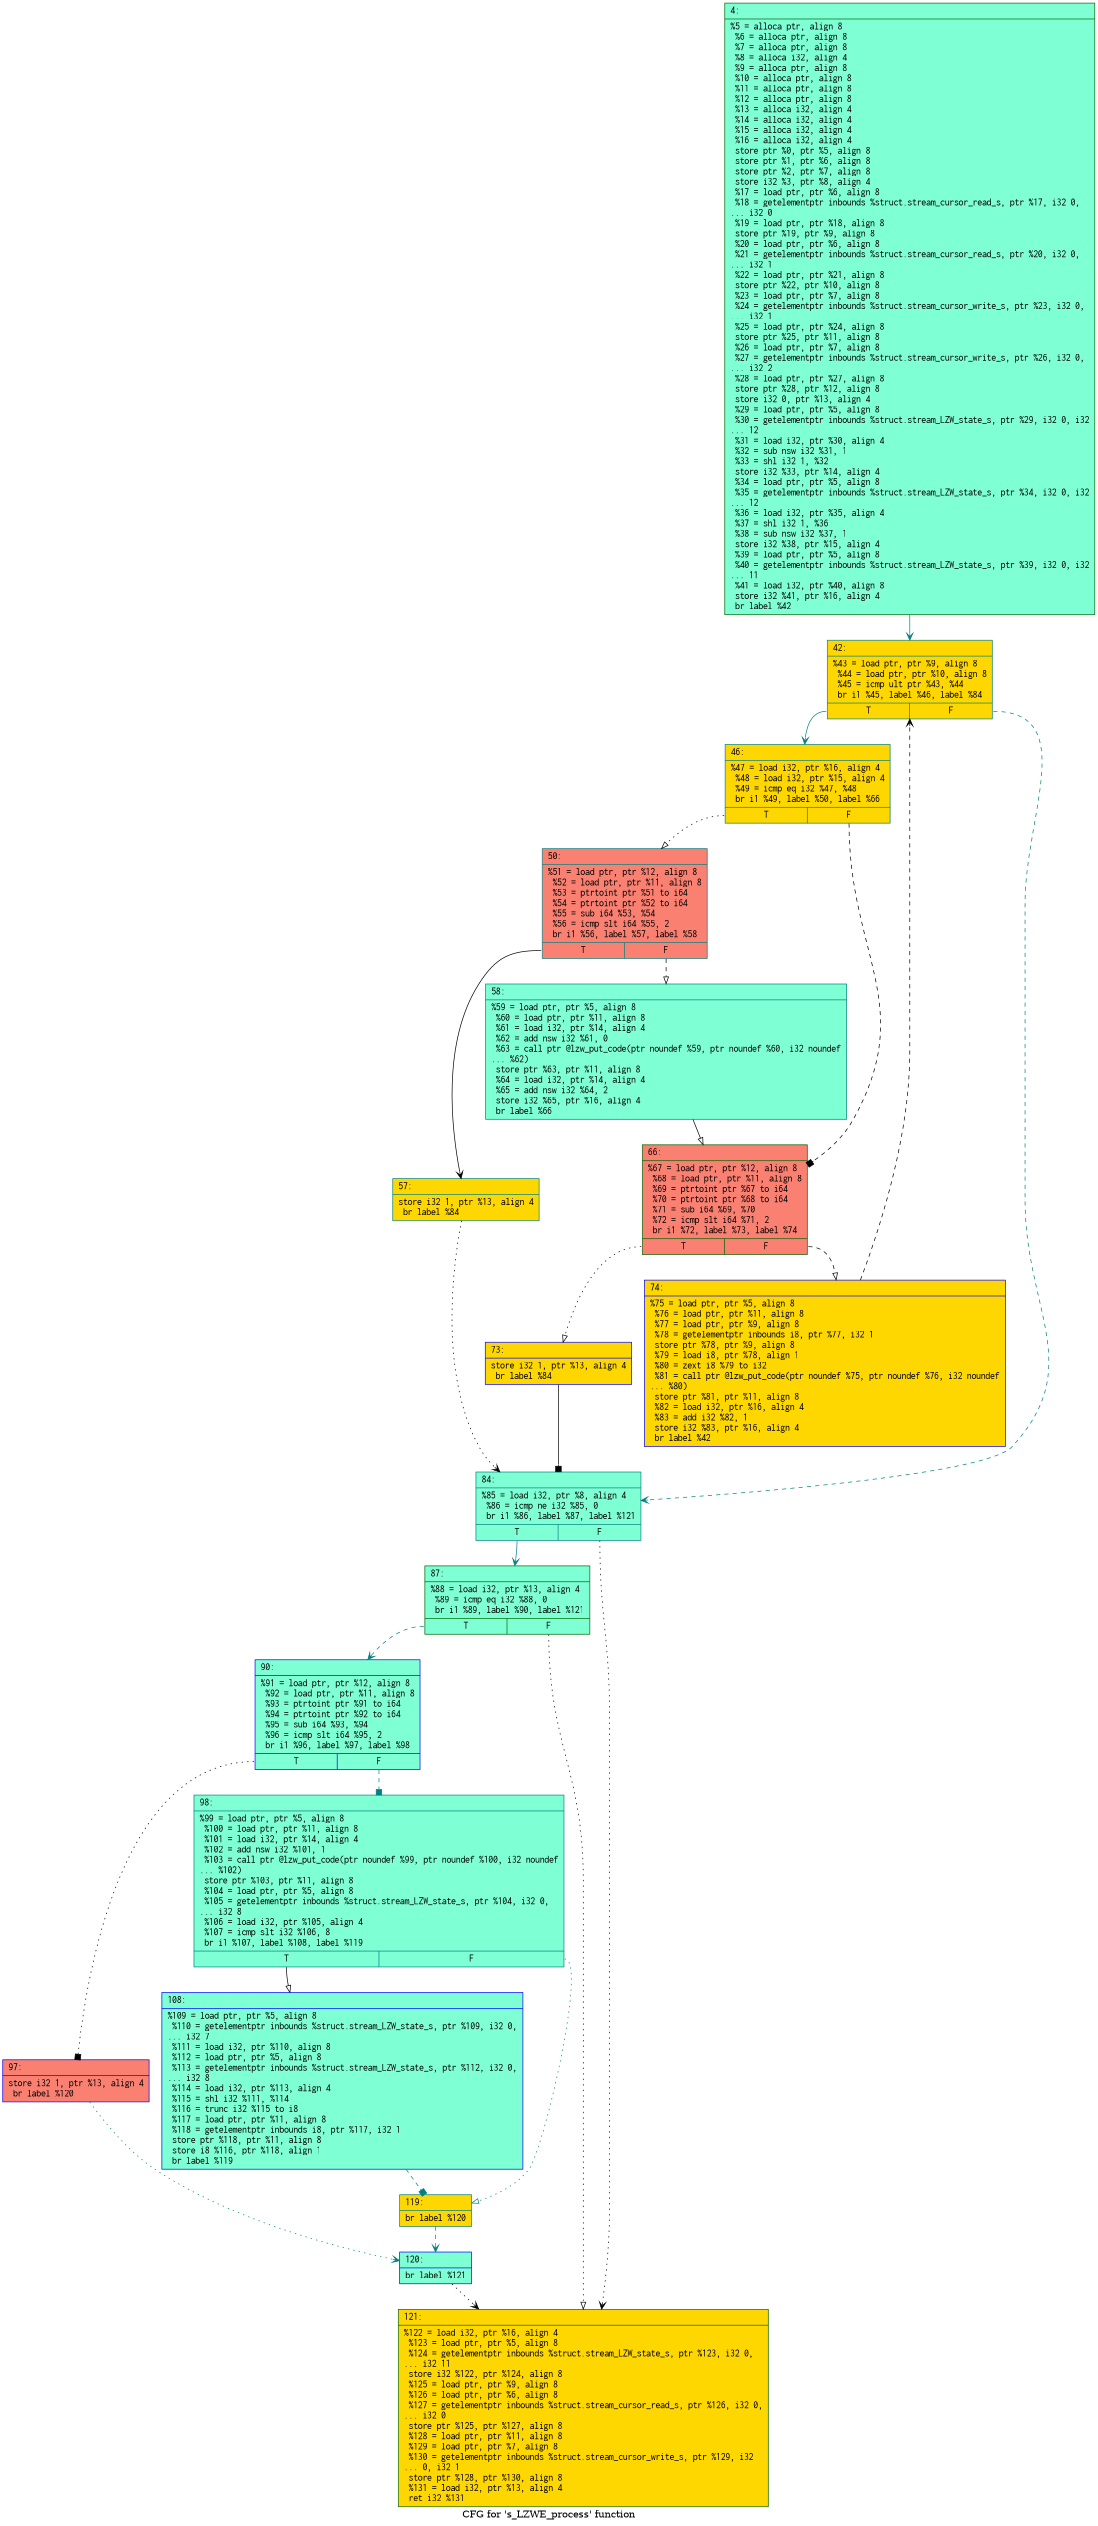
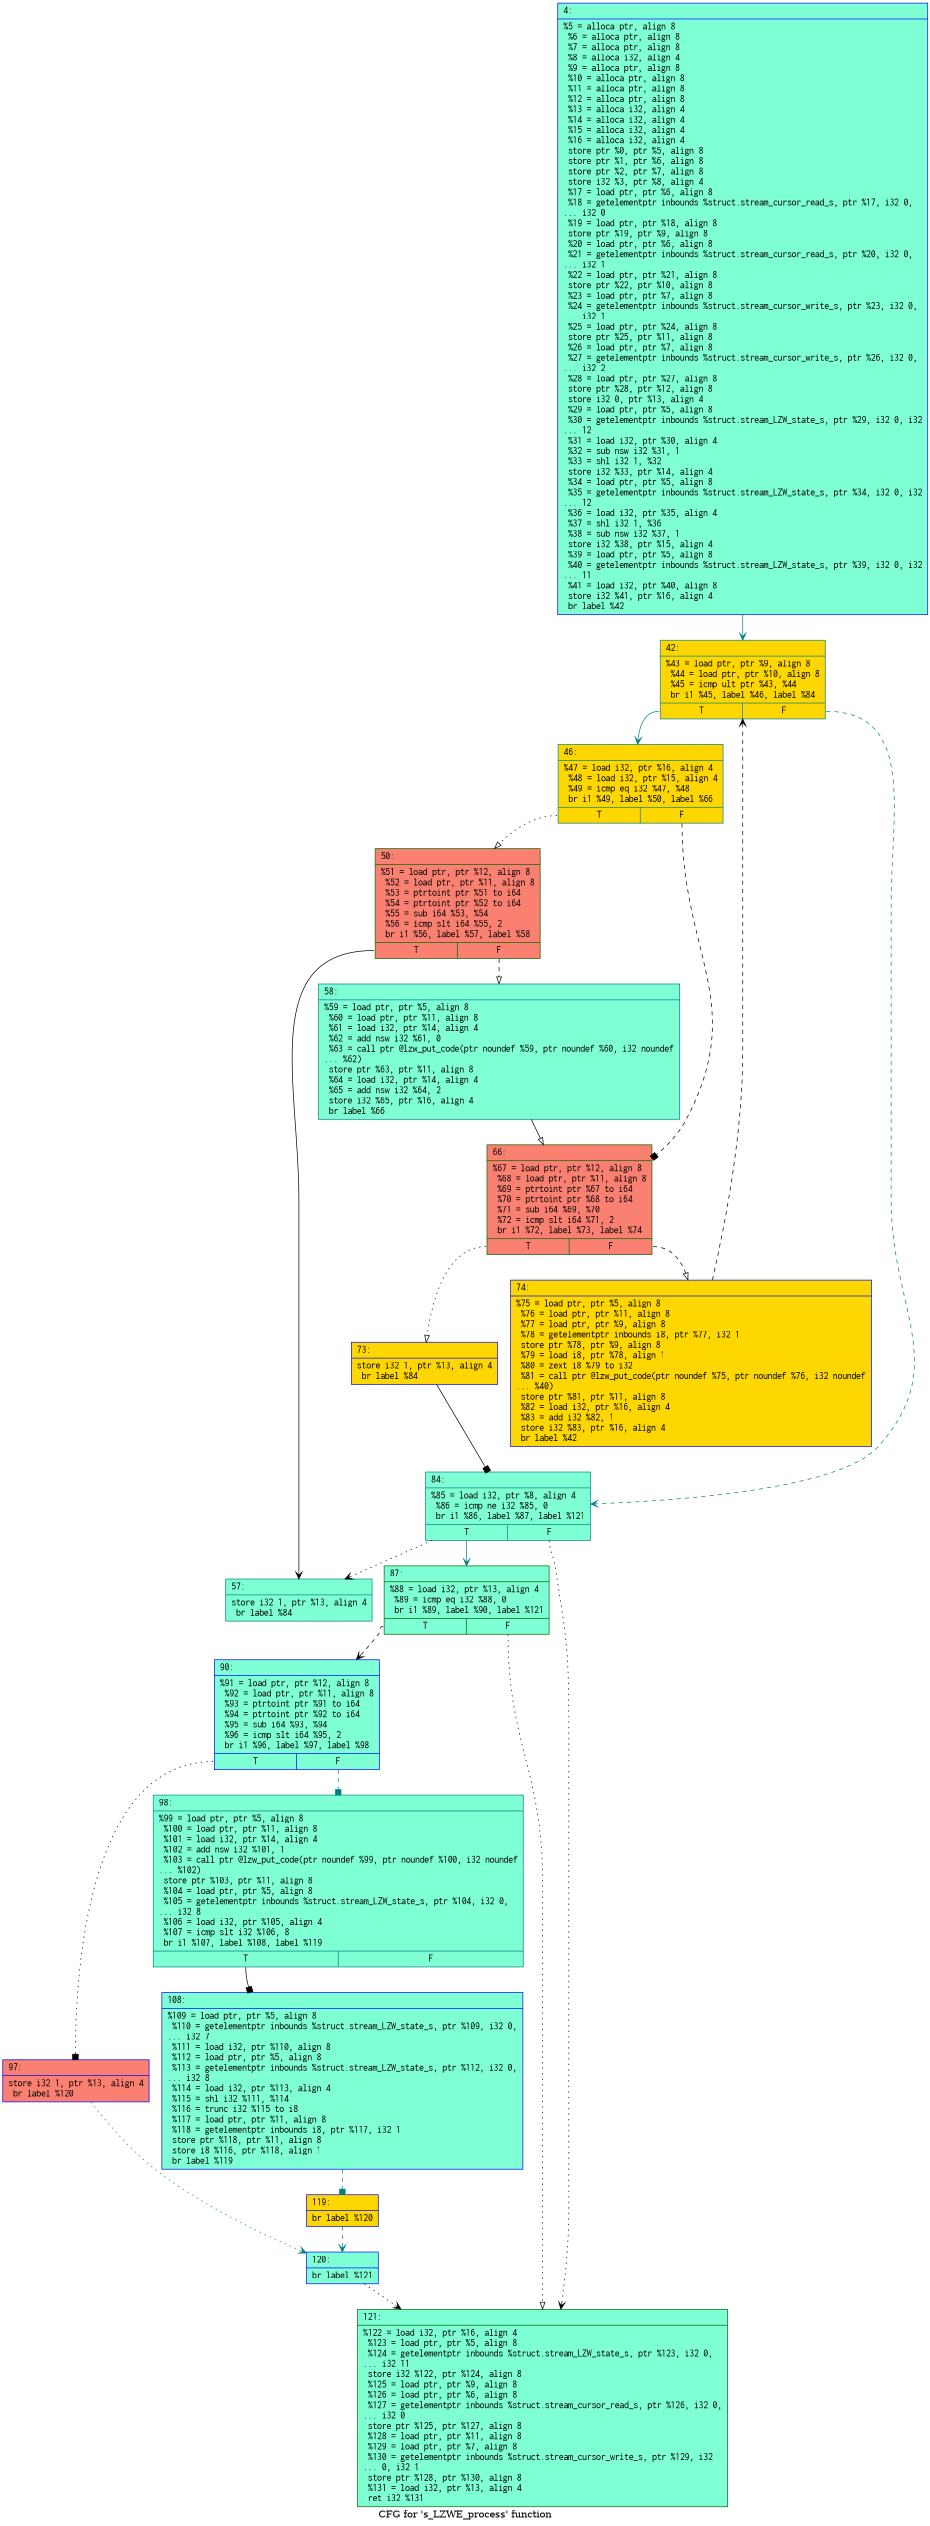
  digraph {
    label="CFG for 's_LZWE_process' function"
    node [color=teal fillcolor=aquamarine fontname=Courier shape=record style=filled]
    edge [arrowhead=vee color=black style=dashed]
-   n1 [color=darkgreen label="{4:\l|  %5 = alloca ptr, align 8\l  %6 = alloca ptr, align 8\l  %7 = alloca ptr, align 8\l  %8 = alloca i32, align 4\l  %9 = alloca ptr, align 8\l  %10 = alloca ptr, align 8\l  %11 = alloca ptr, align 8\l  %12 = alloca ptr, align 8\l  %13 = alloca i32, align 4\l  %14 = alloca i32, align 4\l  %15 = alloca i32, align 4\l  %16 = alloca i32, align 4\l  store ptr %0, ptr %5, align 8\l  store ptr %1, ptr %6, align 8\l  store ptr %2, ptr %7, align 8\l  store i32 %3, ptr %8, align 4\l  %17 = load ptr, ptr %6, align 8\l  %18 = getelementptr inbounds %struct.stream_cursor_read_s, ptr %17, i32 0,\l... i32 0\l  %19 = load ptr, ptr %18, align 8\l  store ptr %19, ptr %9, align 8\l  %20 = load ptr, ptr %6, align 8\l  %21 = getelementptr inbounds %struct.stream_cursor_read_s, ptr %20, i32 0,\l... i32 1\l  %22 = load ptr, ptr %21, align 8\l  store ptr %22, ptr %10, align 8\l  %23 = load ptr, ptr %7, align 8\l  %24 = getelementptr inbounds %struct.stream_cursor_write_s, ptr %23, i32 0,\l... i32 1\l  %25 = load ptr, ptr %24, align 8\l  store ptr %25, ptr %11, align 8\l  %26 = load ptr, ptr %7, align 8\l  %27 = getelementptr inbounds %struct.stream_cursor_write_s, ptr %26, i32 0,\l... i32 2\l  %28 = load ptr, ptr %27, align 8\l  store ptr %28, ptr %12, align 8\l  store i32 0, ptr %13, align 4\l  %29 = load ptr, ptr %5, align 8\l  %30 = getelementptr inbounds %struct.stream_LZW_state_s, ptr %29, i32 0, i32\l... 12\l  %31 = load i32, ptr %30, align 4\l  %32 = sub nsw i32 %31, 1\l  %33 = shl i32 1, %32\l  store i32 %33, ptr %14, align 4\l  %34 = load ptr, ptr %5, align 8\l  %35 = getelementptr inbounds %struct.stream_LZW_state_s, ptr %34, i32 0, i32\l... 12\l  %36 = load i32, ptr %35, align 4\l  %37 = shl i32 1, %36\l  %38 = sub nsw i32 %37, 1\l  store i32 %38, ptr %15, align 4\l  %39 = load ptr, ptr %5, align 8\l  %40 = getelementptr inbounds %struct.stream_LZW_state_s, ptr %39, i32 0, i32\l... 11\l  %41 = load i32, ptr %40, align 8\l  store i32 %41, ptr %16, align 4\l  br label %42\l}"]
+   n1 [color=blue label="{4:\l|  %5 = alloca ptr, align 8\l  %6 = alloca ptr, align 8\l  %7 = alloca ptr, align 8\l  %8 = alloca i32, align 4\l  %9 = alloca ptr, align 8\l  %10 = alloca ptr, align 8\l  %11 = alloca ptr, align 8\l  %12 = alloca ptr, align 8\l  %13 = alloca i32, align 4\l  %14 = alloca i32, align 4\l  %15 = alloca i32, align 4\l  %16 = alloca i32, align 4\l  store ptr %0, ptr %5, align 8\l  store ptr %1, ptr %6, align 8\l  store ptr %2, ptr %7, align 8\l  store i32 %3, ptr %8, align 4\l  %17 = load ptr, ptr %6, align 8\l  %18 = getelementptr inbounds %struct.stream_cursor_read_s, ptr %17, i32 0,\l... i32 0\l  %19 = load ptr, ptr %18, align 8\l  store ptr %19, ptr %9, align 8\l  %20 = load ptr, ptr %6, align 8\l  %21 = getelementptr inbounds %struct.stream_cursor_read_s, ptr %20, i32 0,\l... i32 1\l  %22 = load ptr, ptr %21, align 8\l  store ptr %22, ptr %10, align 8\l  %23 = load ptr, ptr %7, align 8\l  %24 = getelementptr inbounds %struct.stream_cursor_write_s, ptr %23, i32 0,\l... i32 1\l  %25 = load ptr, ptr %24, align 8\l  store ptr %25, ptr %11, align 8\l  %26 = load ptr, ptr %7, align 8\l  %27 = getelementptr inbounds %struct.stream_cursor_write_s, ptr %26, i32 0,\l... i32 2\l  %28 = load ptr, ptr %27, align 8\l  store ptr %28, ptr %12, align 8\l  store i32 0, ptr %13, align 4\l  %29 = load ptr, ptr %5, align 8\l  %30 = getelementptr inbounds %struct.stream_LZW_state_s, ptr %29, i32 0, i32\l... 12\l  %31 = load i32, ptr %30, align 4\l  %32 = sub nsw i32 %31, 1\l  %33 = shl i32 1, %32\l  store i32 %33, ptr %14, align 4\l  %34 = load ptr, ptr %5, align 8\l  %35 = getelementptr inbounds %struct.stream_LZW_state_s, ptr %34, i32 0, i32\l... 12\l  %36 = load i32, ptr %35, align 4\l  %37 = shl i32 1, %36\l  %38 = sub nsw i32 %37, 1\l  store i32 %38, ptr %15, align 4\l  %39 = load ptr, ptr %5, align 8\l  %40 = getelementptr inbounds %struct.stream_LZW_state_s, ptr %39, i32 0, i32\l... 11\l  %41 = load i32, ptr %40, align 8\l  store i32 %41, ptr %16, align 4\l  br label %42\l}"]
    n2 [fillcolor=gold label="{42:\l|  %43 = load ptr, ptr %9, align 8\l  %44 = load ptr, ptr %10, align 8\l  %45 = icmp ult ptr %43, %44\l  br i1 %45, label %46, label %84\l|{<s0>T|<s1>F}}"]
    n3 [fillcolor=gold label="{46:\l|  %47 = load i32, ptr %16, align 4\l  %48 = load i32, ptr %15, align 4\l  %49 = icmp eq i32 %47, %48\l  br i1 %49, label %50, label %66\l|{<s0>T|<s1>F}}"]
    n4 [label="{84:\l|  %85 = load i32, ptr %8, align 4\l  %86 = icmp ne i32 %85, 0\l  br i1 %86, label %87, label %121\l|{<s0>T|<s1>F}}"]
-   n5 [fillcolor=salmon label="{50:\l|  %51 = load ptr, ptr %12, align 8\l  %52 = load ptr, ptr %11, align 8\l  %53 = ptrtoint ptr %51 to i64\l  %54 = ptrtoint ptr %52 to i64\l  %55 = sub i64 %53, %54\l  %56 = icmp slt i64 %55, 2\l  br i1 %56, label %57, label %58\l|{<s0>T|<s1>F}}"]
+   n5 [color=darkgreen fillcolor=salmon label="{50:\l|  %51 = load ptr, ptr %12, align 8\l  %52 = load ptr, ptr %11, align 8\l  %53 = ptrtoint ptr %51 to i64\l  %54 = ptrtoint ptr %52 to i64\l  %55 = sub i64 %53, %54\l  %56 = icmp slt i64 %55, 2\l  br i1 %56, label %57, label %58\l|{<s0>T|<s1>F}}"]
    n6 [color=darkgreen fillcolor=salmon label="{66:\l|  %67 = load ptr, ptr %12, align 8\l  %68 = load ptr, ptr %11, align 8\l  %69 = ptrtoint ptr %67 to i64\l  %70 = ptrtoint ptr %68 to i64\l  %71 = sub i64 %69, %70\l  %72 = icmp slt i64 %71, 2\l  br i1 %72, label %73, label %74\l|{<s0>T|<s1>F}}"]
    n7 [color=darkgreen label="{87:\l|  %88 = load i32, ptr %13, align 4\l  %89 = icmp eq i32 %88, 0\l  br i1 %89, label %90, label %121\l|{<s0>T|<s1>F}}"]
-   n8 [color=darkgreen fillcolor=gold label="{121:\l|  %122 = load i32, ptr %16, align 4\l  %123 = load ptr, ptr %5, align 8\l  %124 = getelementptr inbounds %struct.stream_LZW_state_s, ptr %123, i32 0,\l... i32 11\l  store i32 %122, ptr %124, align 8\l  %125 = load ptr, ptr %9, align 8\l  %126 = load ptr, ptr %6, align 8\l  %127 = getelementptr inbounds %struct.stream_cursor_read_s, ptr %126, i32 0,\l... i32 0\l  store ptr %125, ptr %127, align 8\l  %128 = load ptr, ptr %11, align 8\l  %129 = load ptr, ptr %7, align 8\l  %130 = getelementptr inbounds %struct.stream_cursor_write_s, ptr %129, i32\l... 0, i32 1\l  store ptr %128, ptr %130, align 8\l  %131 = load i32, ptr %13, align 4\l  ret i32 %131\l}"]
-   n9 [fillcolor=gold label="{57:\l|  store i32 1, ptr %13, align 4\l  br label %84\l}"]
+   n8 [color=darkgreen label="{121:\l|  %122 = load i32, ptr %16, align 4\l  %123 = load ptr, ptr %5, align 8\l  %124 = getelementptr inbounds %struct.stream_LZW_state_s, ptr %123, i32 0,\l... i32 11\l  store i32 %122, ptr %124, align 8\l  %125 = load ptr, ptr %9, align 8\l  %126 = load ptr, ptr %6, align 8\l  %127 = getelementptr inbounds %struct.stream_cursor_read_s, ptr %126, i32 0,\l... i32 0\l  store ptr %125, ptr %127, align 8\l  %128 = load ptr, ptr %11, align 8\l  %129 = load ptr, ptr %7, align 8\l  %130 = getelementptr inbounds %struct.stream_cursor_write_s, ptr %129, i32\l... 0, i32 1\l  store ptr %128, ptr %130, align 8\l  %131 = load i32, ptr %13, align 4\l  ret i32 %131\l}"]
+   n9 [label="{57:\l|  store i32 1, ptr %13, align 4\l  br label %84\l}"]
    n10 [label="{58:\l|  %59 = load ptr, ptr %5, align 8\l  %60 = load ptr, ptr %11, align 8\l  %61 = load i32, ptr %14, align 4\l  %62 = add nsw i32 %61, 0\l  %63 = call ptr @lzw_put_code(ptr noundef %59, ptr noundef %60, i32 noundef\l... %62)\l  store ptr %63, ptr %11, align 8\l  %64 = load i32, ptr %14, align 4\l  %65 = add nsw i32 %64, 2\l  store i32 %65, ptr %16, align 4\l  br label %66\l}"]
    n11 [color=blue fillcolor=gold label="{73:\l|  store i32 1, ptr %13, align 4\l  br label %84\l}"]
-   n12 [color=blue fillcolor=gold label="{74:\l|  %75 = load ptr, ptr %5, align 8\l  %76 = load ptr, ptr %11, align 8\l  %77 = load ptr, ptr %9, align 8\l  %78 = getelementptr inbounds i8, ptr %77, i32 1\l  store ptr %78, ptr %9, align 8\l  %79 = load i8, ptr %78, align 1\l  %80 = zext i8 %79 to i32\l  %81 = call ptr @lzw_put_code(ptr noundef %75, ptr noundef %76, i32 noundef\l... %80)\l  store ptr %81, ptr %11, align 8\l  %82 = load i32, ptr %16, align 4\l  %83 = add i32 %82, 1\l  store i32 %83, ptr %16, align 4\l  br label %42\l}"]
+   n12 [color=blue fillcolor=gold label="{74:\l|  %75 = load ptr, ptr %5, align 8\l  %76 = load ptr, ptr %11, align 8\l  %77 = load ptr, ptr %9, align 8\l  %78 = getelementptr inbounds i8, ptr %77, i32 1\l  store ptr %78, ptr %9, align 8\l  %79 = load i8, ptr %78, align 1\l  %80 = zext i8 %79 to i32\l  %81 = call ptr @lzw_put_code(ptr noundef %75, ptr noundef %76, i32 noundef\l... %40)\l  store ptr %81, ptr %11, align 8\l  %82 = load i32, ptr %16, align 4\l  %83 = add i32 %82, 1\l  store i32 %83, ptr %16, align 4\l  br label %42\l}"]
    n13 [color=blue label="{90:\l|  %91 = load ptr, ptr %12, align 8\l  %92 = load ptr, ptr %11, align 8\l  %93 = ptrtoint ptr %91 to i64\l  %94 = ptrtoint ptr %92 to i64\l  %95 = sub i64 %93, %94\l  %96 = icmp slt i64 %95, 2\l  br i1 %96, label %97, label %98\l|{<s0>T|<s1>F}}"]
    n14 [color=blue fillcolor=salmon label="{97:\l|  store i32 1, ptr %13, align 4\l  br label %120\l}"]
    n15 [label="{98:\l|  %99 = load ptr, ptr %5, align 8\l  %100 = load ptr, ptr %11, align 8\l  %101 = load i32, ptr %14, align 4\l  %102 = add nsw i32 %101, 1\l  %103 = call ptr @lzw_put_code(ptr noundef %99, ptr noundef %100, i32 noundef\l... %102)\l  store ptr %103, ptr %11, align 8\l  %104 = load ptr, ptr %5, align 8\l  %105 = getelementptr inbounds %struct.stream_LZW_state_s, ptr %104, i32 0,\l... i32 8\l  %106 = load i32, ptr %105, align 4\l  %107 = icmp slt i32 %106, 8\l  br i1 %107, label %108, label %119\l|{<s0>T|<s1>F}}"]
    n16 [color=blue label="{120:\l|  br label %121\l}"]
    n17 [color=blue label="{108:\l|  %109 = load ptr, ptr %5, align 8\l  %110 = getelementptr inbounds %struct.stream_LZW_state_s, ptr %109, i32 0,\l... i32 7\l  %111 = load i32, ptr %110, align 8\l  %112 = load ptr, ptr %5, align 8\l  %113 = getelementptr inbounds %struct.stream_LZW_state_s, ptr %112, i32 0,\l... i32 8\l  %114 = load i32, ptr %113, align 4\l  %115 = shl i32 %111, %114\l  %116 = trunc i32 %115 to i8\l  %117 = load ptr, ptr %11, align 8\l  %118 = getelementptr inbounds i8, ptr %117, i32 1\l  store ptr %118, ptr %11, align 8\l  store i8 %116, ptr %118, align 1\l  br label %119\l}"]
-   n18 [fillcolor=gold label="{119:\l|  br label %120\l}"]
+   n18 [color=blue fillcolor=gold label="{119:\l|  br label %120\l}"]
    n1 -> n2 [color=teal style=solid]
    n2 -> n3 [color=teal style=solid tailport=s0]
    n2 -> n4 [color=teal tailport=s1]
    n3 -> n5 [arrowhead=onormal style=dotted tailport=s0]
    n3 -> n6 [arrowhead=box tailport=s1]
    n4 -> n7 [color=teal style=solid tailport=s0]
    n4 -> n8 [style=dotted tailport=s1]
    n5 -> n9 [style=solid tailport=s0]
    n5 -> n10 [arrowhead=onormal tailport=s1]
    n6 -> n11 [arrowhead=onormal style=dotted tailport=s0]
    n6 -> n12 [arrowhead=onormal tailport=s1]
    n7 -> n8 [arrowhead=onormal style=dotted tailport=s1]
-   n7 -> n13 [color=teal tailport=s0]
-   n9 -> n4 [style=dotted]
+   n7 -> n13 [tailport=s0]
+   n4 -> n9 [style=dotted]
    n10 -> n6 [arrowhead=onormal style=solid]
    n11 -> n4 [arrowhead=box style=solid]
    n12 -> n2
    n13 -> n14 [arrowhead=box style=dotted tailport=s0]
    n13 -> n15 [arrowhead=box color=teal tailport=s1]
    n14 -> n16 [color=teal style=dotted]
-   n15 -> n17 [arrowhead=onormal style=solid tailport=s0]
-   n15 -> n18 [arrowhead=onormal color=teal style=dotted tailport=s1]
+   n15 -> n17 [arrowhead=box style=solid tailport=s0]
    n16 -> n8 [style=dotted]
    n17 -> n18 [arrowhead=box color=teal]
    n18 -> n16 [color=teal]
  }
